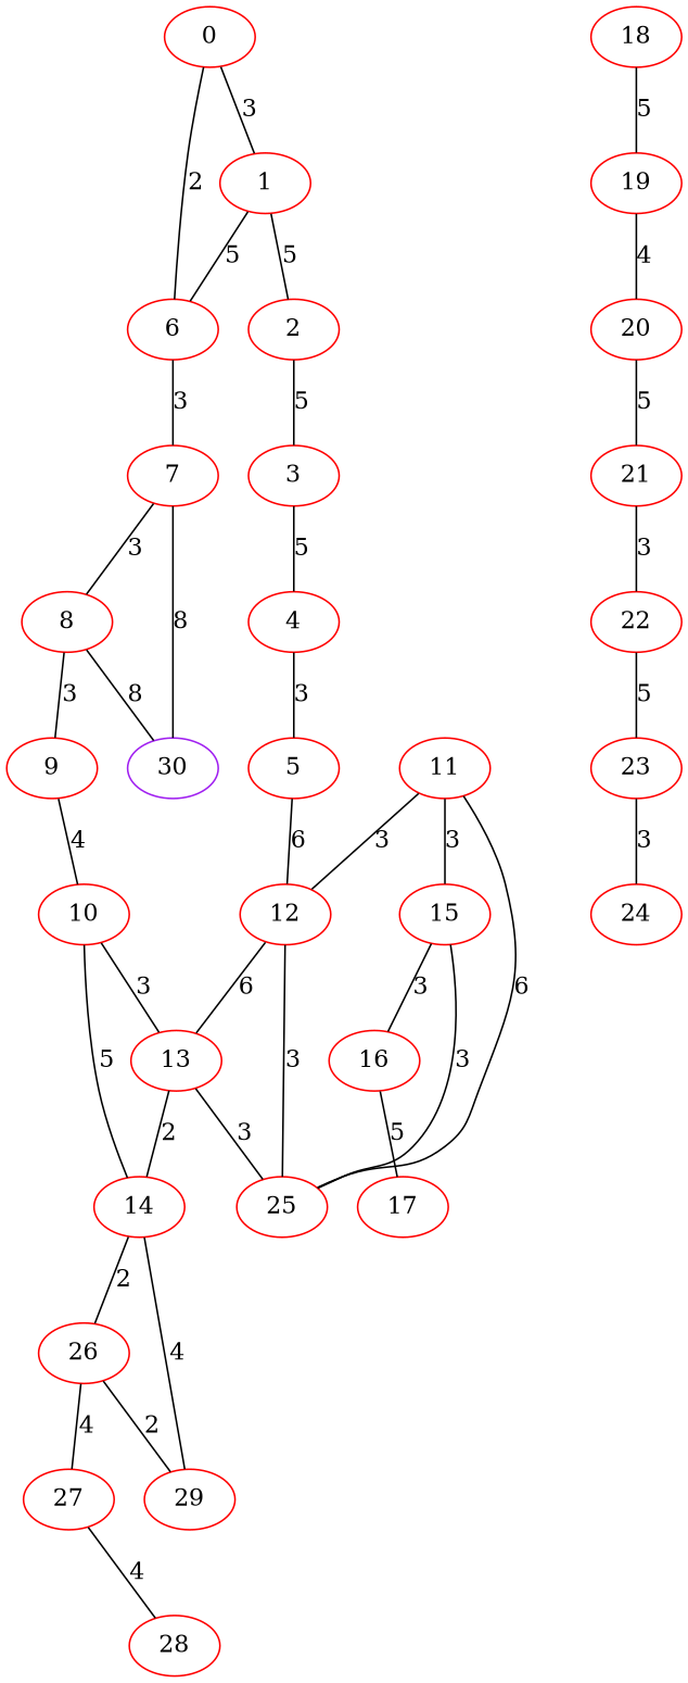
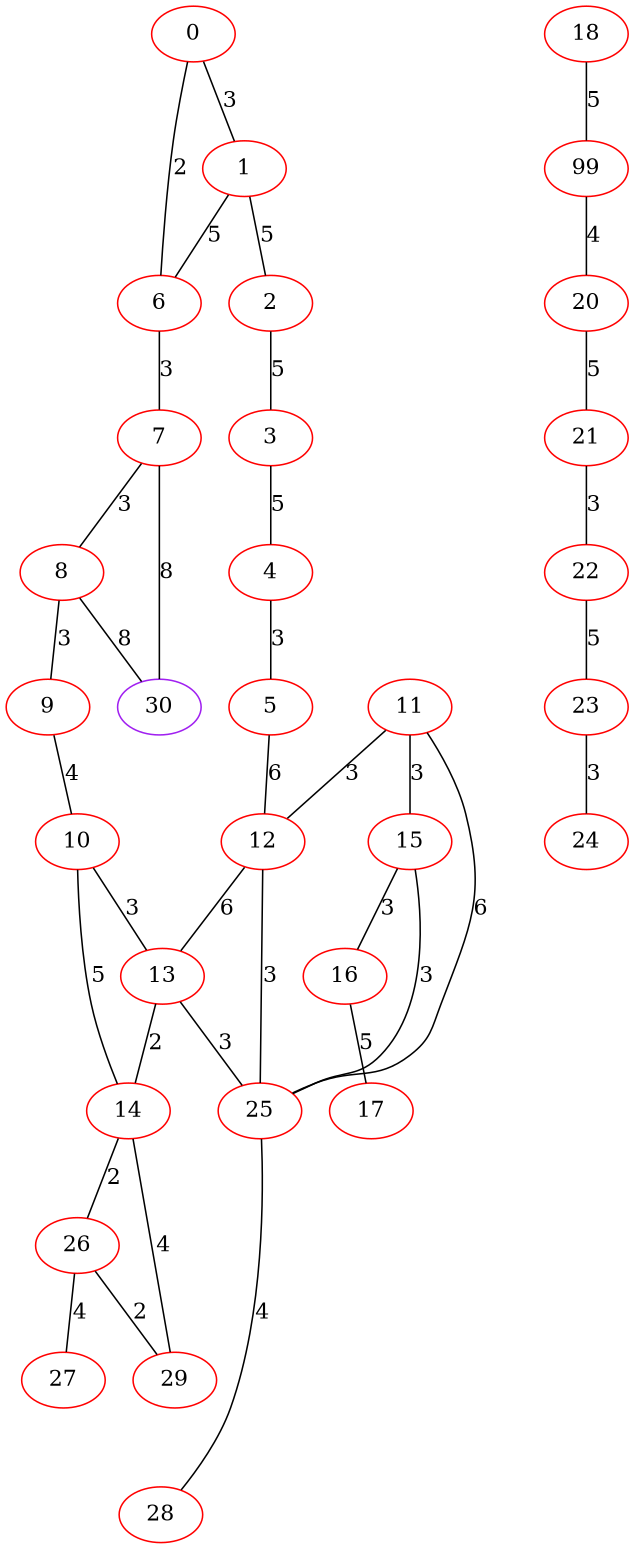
  graph {
    node [color=red weight=1]
    0
    1
    6
    2
    7
    3
    4
    5
    12
    11
    15
    25
    13
    8
    30 [color=purple weight=4]
    9
    10
    14
    26
    29
    16
    27
    17
    18
-   19
+   19 [label=99]
    20
    21
    22
    23
    24
    28
    0 -- 1 [label=3]
    0 -- 6 [label=2]
    1 -- 6 [label=5]
    1 -- 2 [label=5]
    6 -- 7 [label=3]
    2 -- 3 [label=5]
    7 -- 8 [label=3]
    7 -- 30 [label=8]
    3 -- 4 [label=5]
    4 -- 5 [label=3]
    5 -- 12 [label=6]
    12 -- 25 [label=3]
    12 -- 13 [label=6]
    11 -- 12 [label=3]
    11 -- 15 [label=3]
    11 -- 25 [label=6]
    15 -- 25 [label=3]
    15 -- 16 [label=3]
    13 -- 25 [label=3]
    13 -- 14 [label=2]
    8 -- 30 [label=8]
    8 -- 9 [label=3]
    9 -- 10 [label=4]
    10 -- 13 [label=3]
    10 -- 14 [label=5]
    14 -- 26 [label=2]
    14 -- 29 [label=4]
    26 -- 29 [label=2]
    26 -- 27 [label=4]
    16 -- 17 [label=5]
-   27 -- 28 [label=4]
+   25 -- 28 [label=4]
    18 -- 19 [label=5]
    19 -- 20 [label=4]
    20 -- 21 [label=5]
    21 -- 22 [label=3]
    22 -- 23 [label=5]
    23 -- 24 [label=3]
  }
